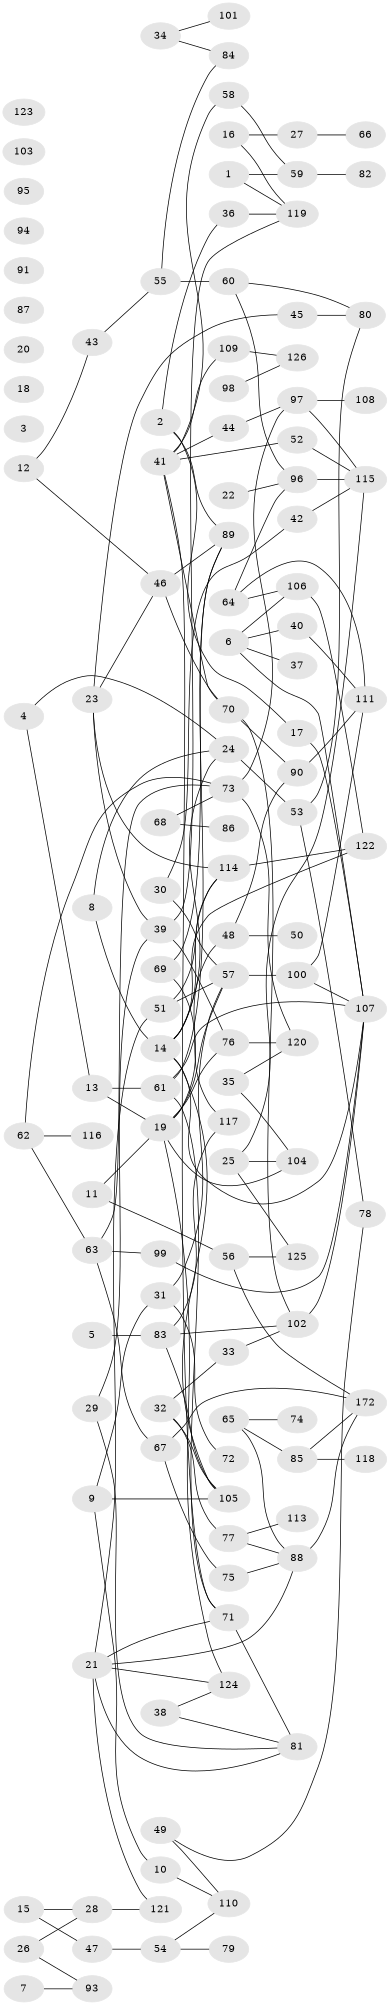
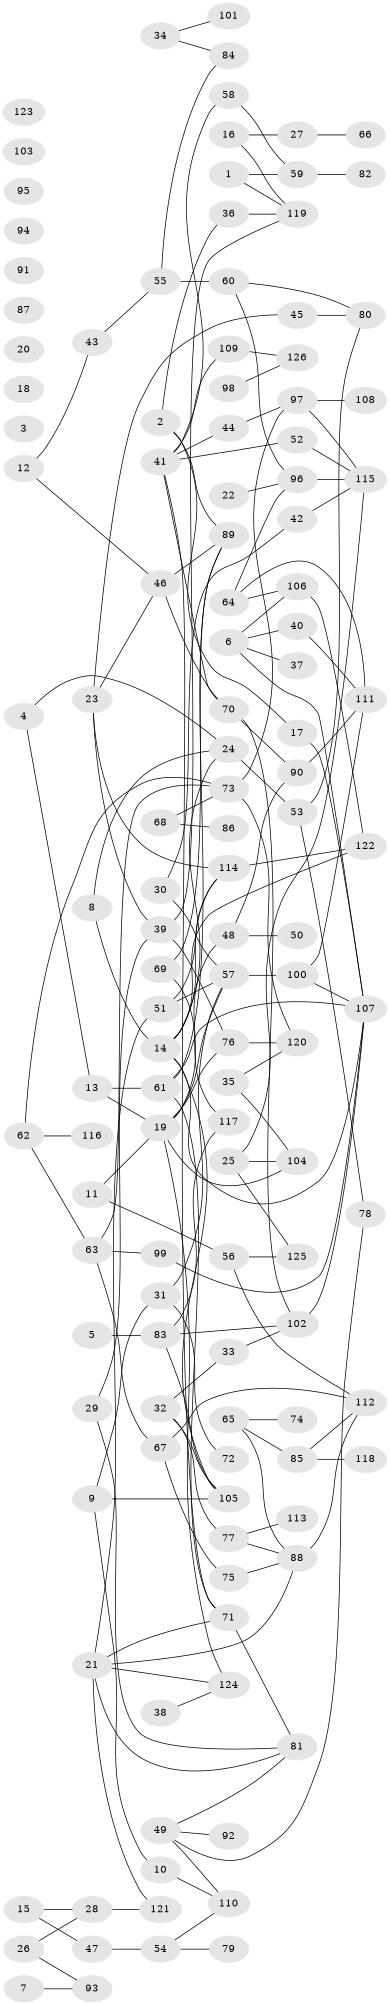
  graph {
    rankdir=LR
    node [color=gray90 style=filled]
    1
    59
    119
    82
    2
    17
    36
    89
    107
    3
    4
    13
    24
    19
    61
    53
    5
    83
    105
    102
    117
    6
    37
    40
    106
    111
    122
    7
    93
    8
    14
    114
    9
    10
    31
    110
    57
    72
    11
    56
    48
    76
    104
    124
    125
-   112 [label=172]
+   112
    12
    43
    46
    55
    70
    71
    15
    28
    47
    121
    54
    16
    27
    66
    18
    50
    90
    100
    120
    20
    21
    51
    81
    88
    22
    96
    115
    23
    39
    45
    80
    78
    25
    26
    29
    30
    42
    32
    33
    77
    113
    34
    84
    101
    35
    38
    41
    44
    52
    58
    109
    97
    126
    60
    108
    79
    49
+   92
    62
    63
    73
    116
    67
    99
    75
    64
    65
    74
    85
    118
    68
    86
    69
    87
    91
    94
    95
    98
    103
    123
    1 -- 59
    1 -- 119
    59 -- 82
    2 -- 17
    2 -- 36
    2 -- 89
    17 -- 107
    36 -- 119
    4 -- 13
    4 -- 24
    13 -- 19
    13 -- 61
    24 -- 53
    19 -- 57
    19 -- 48
    19 -- 76
    19 -- 104
    19 -- 124
    61 -- 89
    61 -- 107
    61 -- 71
    53 -- 80
    53 -- 78
    5 -- 83
    83 -- 105
    83 -- 102
    83 -- 117
    102 -- 107
    6 -- 107
    6 -- 37
    6 -- 40
    6 -- 106
    40 -- 111
    106 -- 122
    7 -- 93
    8 -- 24
    8 -- 14
    14 -- 107
    14 -- 24
    14 -- 105
    14 -- 122
    14 -- 114
    114 -- 122
    9 -- 105
    9 -- 10
    9 -- 31
    10 -- 110
    31 -- 57
    31 -- 72
    57 -- 100
    11 -- 19
    11 -- 56
    56 -- 125
    56 -- 112
    48 -- 50
    48 -- 90
    76 -- 120
    12 -- 43
    12 -- 46
    43 -- 55
    46 -- 89
    46 -- 70
    55 -- 84
    55 -- 60
    70 -- 102
    70 -- 90
    71 -- 81
    15 -- 28
    15 -- 47
    28 -- 121
    47 -- 54
    54 -- 110
    54 -- 79
    16 -- 119
    16 -- 27
    27 -- 66
    90 -- 111
    100 -- 107
    100 -- 111
    21 -- 124
    21 -- 71
    21 -- 121
    21 -- 51
    21 -- 81
    21 -- 88
    51 -- 114
    51 -- 57
    88 -- 112
    22 -- 96
    96 -- 115
    23 -- 114
    23 -- 46
    23 -- 39
    23 -- 45
    39 -- 119
    39 -- 76
    45 -- 80
    25 -- 104
    25 -- 125
    25 -- 115
    26 -- 93
    26 -- 28
    29 -- 81
    29 -- 39
    30 -- 57
    30 -- 42
    42 -- 115
    32 -- 105
    32 -- 33
    32 -- 77
    33 -- 102
    77 -- 88
    77 -- 113
    34 -- 84
    34 -- 101
    35 -- 104
    35 -- 120
    38 -- 124
    41 -- 70
    41 -- 71
    41 -- 44
    41 -- 52
    41 -- 58
    41 -- 109
    44 -- 97
    52 -- 115
    58 -- 59
    109 -- 126
    97 -- 115
    97 -- 108
    60 -- 96
    60 -- 80
    49 -- 110
-   38 -- 81
+   49 -- 81
    49 -- 78
+   49 -- 92
    62 -- 63
    62 -- 73
    62 -- 116
    63 -- 73
    63 -- 67
    63 -- 99
    73 -- 120
    73 -- 97
    67 -- 112
    67 -- 75
    99 -- 107
    75 -- 88
    64 -- 106
    64 -- 111
    64 -- 96
    65 -- 88
    65 -- 74
    65 -- 85
    85 -- 112
    85 -- 118
    68 -- 73
    68 -- 86
    69 -- 89
    69 -- 117
    98 -- 126
  }
